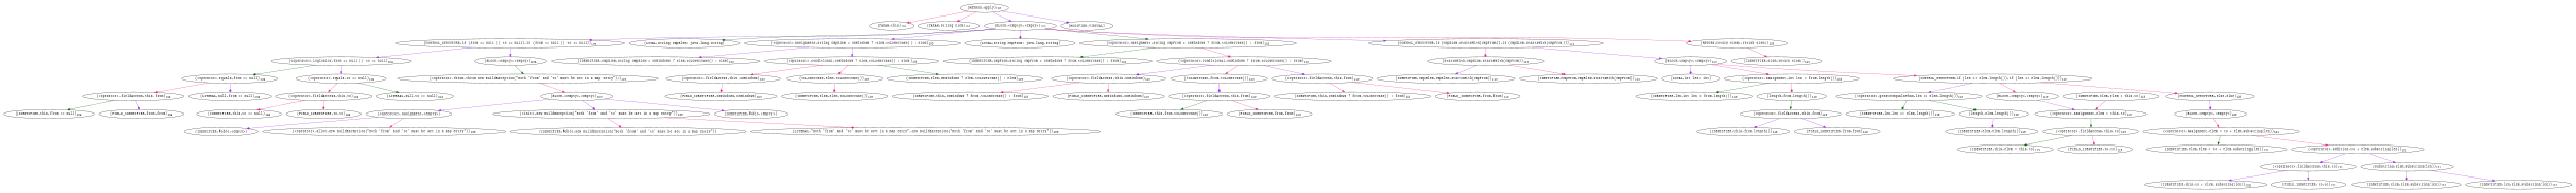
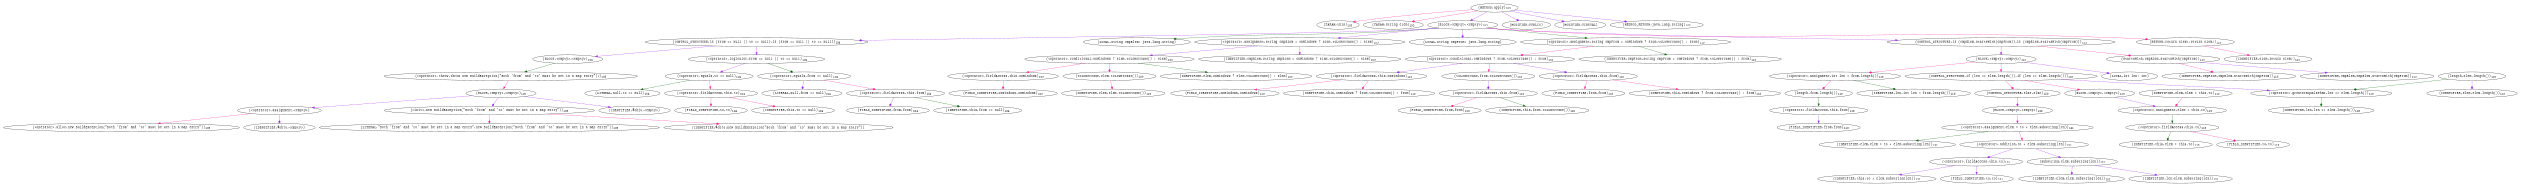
  digraph {
    fontname="Courier Prime"
    node [fontname="Courier Prime"]
    edge [arrowhead=diamond color=purple fontname="Courier Prime"]
    n1 [label=<(METHOD,apply)<SUB>103</SUB>>]
    n2 [label=<(PARAM,this)<SUB>103</SUB>>]
    n3 [label=<(PARAM,String elem)<SUB>103</SUB>>]
    n4 [label=<(BLOCK,&lt;empty&gt;,&lt;empty&gt;)<SUB>103</SUB>>]
+   n5 [label=<(MODIFIER,PUBLIC)>]
    n6 [label=<(MODIFIER,VIRTUAL)>]
+   n7 [label=<(METHOD_RETURN,java.lang.String)<SUB>103</SUB>>]
    n8 [label=<(CONTROL_STRUCTURE,if (from == null || to == null),if (from == null || to == null))<SUB>104</SUB>>]
    n9 [label=<(LOCAL,String cmpElem: java.lang.String)>]
    n10 [label=<(&lt;operator&gt;.assignment,String cmpElem = onWindows ? elem.toLowerCase() : elem)<SUB>109</SUB>>]
    n11 [label=<(LOCAL,String cmpFrom: java.lang.String)>]
    n12 [label=<(&lt;operator&gt;.assignment,String cmpFrom = onWindows ? from.toLowerCase() : from)<SUB>110</SUB>>]
    n13 [label=<(CONTROL_STRUCTURE,if (cmpElem.startsWith(cmpFrom)),if (cmpElem.startsWith(cmpFrom)))<SUB>115</SUB>>]
    n14 [label=<(RETURN,return elem;,return elem;)<SUB>125</SUB>>]
    n15 [label=<(&lt;operator&gt;.logicalOr,from == null || to == null)<SUB>104</SUB>>]
    n16 [label=<(BLOCK,&lt;empty&gt;,&lt;empty&gt;)<SUB>104</SUB>>]
    n17 [label=<(IDENTIFIER,cmpElem,String cmpElem = onWindows ? elem.toLowerCase() : elem)<SUB>109</SUB>>]
    n18 [label=<(&lt;operator&gt;.conditional,onWindows ? elem.toLowerCase() : elem)<SUB>109</SUB>>]
    n19 [label=<(IDENTIFIER,cmpFrom,String cmpFrom = onWindows ? from.toLowerCase() : from)<SUB>110</SUB>>]
    n20 [label=<(&lt;operator&gt;.conditional,onWindows ? from.toLowerCase() : from)<SUB>110</SUB>>]
    n21 [label=<(startsWith,cmpElem.startsWith(cmpFrom))<SUB>115</SUB>>]
    n22 [label=<(BLOCK,&lt;empty&gt;,&lt;empty&gt;)<SUB>115</SUB>>]
    n23 [label=<(IDENTIFIER,elem,return elem;)<SUB>125</SUB>>]
    n24 [label=<(&lt;operator&gt;.equals,from == null)<SUB>104</SUB>>]
    n25 [label=<(&lt;operator&gt;.equals,to == null)<SUB>104</SUB>>]
    n26 [label=<(&lt;operator&gt;.throw,throw new BuildException(&quot;Both 'from' and 'to' must be set in a map entry&quot;);)<SUB>105</SUB>>]
    n27 [label=<(&lt;operator&gt;.fieldAccess,this.from)<SUB>104</SUB>>]
    n28 [label=<(LITERAL,null,from == null)<SUB>104</SUB>>]
    n29 [label=<(&lt;operator&gt;.fieldAccess,this.to)<SUB>104</SUB>>]
    n30 [label=<(LITERAL,null,to == null)<SUB>104</SUB>>]
    n31 [label=<(IDENTIFIER,this,from == null)<SUB>104</SUB>>]
    n32 [label=<(FIELD_IDENTIFIER,from,from)<SUB>104</SUB>>]
    n33 [label=<(IDENTIFIER,this,to == null)<SUB>104</SUB>>]
    n34 [label=<(FIELD_IDENTIFIER,to,to)<SUB>104</SUB>>]
    n35 [label=<(BLOCK,&lt;empty&gt;,&lt;empty&gt;)<SUB>105</SUB>>]
    n36 [label=<(&lt;operator&gt;.assignment,&lt;empty&gt;)>]
    n37 [label=<(&lt;init&gt;,new BuildException(&quot;Both 'from' and 'to' must be set in a map entry&quot;))<SUB>105</SUB>>]
    n38 [label=<(IDENTIFIER,$obj0,&lt;empty&gt;)>]
    n39 [label=<(IDENTIFIER,$obj0,&lt;empty&gt;)>]
    n40 [label=<(&lt;operator&gt;.alloc,new BuildException(&quot;Both 'from' and 'to' must be set in a map entry&quot;))<SUB>105</SUB>>]
    n41 [label=<(IDENTIFIER,$obj0,new BuildException(&quot;Both 'from' and 'to' must be set in a map entry&quot;))>]
    n42 [label=<(LITERAL,&quot;Both 'from' and 'to' must be set in a map entry&quot;,new BuildException(&quot;Both 'from' and 'to' must be set in a map entry&quot;))<SUB>105</SUB>>]
    n43 [label=<(&lt;operator&gt;.fieldAccess,this.onWindows)<SUB>109</SUB>>]
    n44 [label=<(toLowerCase,elem.toLowerCase())<SUB>109</SUB>>]
    n45 [label=<(IDENTIFIER,elem,onWindows ? elem.toLowerCase() : elem)<SUB>109</SUB>>]
    n46 [label=<(FIELD_IDENTIFIER,onWindows,onWindows)<SUB>109</SUB>>]
    n47 [label=<(IDENTIFIER,elem,elem.toLowerCase())<SUB>109</SUB>>]
    n48 [label=<(&lt;operator&gt;.fieldAccess,this.onWindows)<SUB>110</SUB>>]
    n49 [label=<(toLowerCase,from.toLowerCase())<SUB>110</SUB>>]
    n50 [label=<(&lt;operator&gt;.fieldAccess,this.from)<SUB>110</SUB>>]
    n51 [label=<(IDENTIFIER,this,onWindows ? from.toLowerCase() : from)<SUB>110</SUB>>]
    n52 [label=<(FIELD_IDENTIFIER,onWindows,onWindows)<SUB>110</SUB>>]
    n53 [label=<(&lt;operator&gt;.fieldAccess,this.from)<SUB>110</SUB>>]
    n54 [label=<(IDENTIFIER,this,onWindows ? from.toLowerCase() : from)<SUB>110</SUB>>]
    n55 [label=<(FIELD_IDENTIFIER,from,from)<SUB>110</SUB>>]
    n56 [label=<(IDENTIFIER,this,from.toLowerCase())<SUB>110</SUB>>]
    n57 [label=<(FIELD_IDENTIFIER,from,from)<SUB>110</SUB>>]
    n58 [label=<(IDENTIFIER,cmpElem,cmpElem.startsWith(cmpFrom))<SUB>115</SUB>>]
    n59 [label=<(IDENTIFIER,cmpFrom,cmpElem.startsWith(cmpFrom))<SUB>115</SUB>>]
    n60 [label=<(LOCAL,int len: int)>]
    n61 [label=<(&lt;operator&gt;.assignment,int len = from.length())<SUB>116</SUB>>]
    n62 [label=<(CONTROL_STRUCTURE,if (len &gt;= elem.length()),if (len &gt;= elem.length()))<SUB>118</SUB>>]
    n63 [label=<(IDENTIFIER,len,int len = from.length())<SUB>116</SUB>>]
    n64 [label=<(length,from.length())<SUB>116</SUB>>]
    n65 [label=<(&lt;operator&gt;.greaterEqualsThan,len &gt;= elem.length())<SUB>118</SUB>>]
    n66 [label=<(BLOCK,&lt;empty&gt;,&lt;empty&gt;)<SUB>118</SUB>>]
    n67 [label=<(CONTROL_STRUCTURE,else,else)<SUB>120</SUB>>]
    n68 [label=<(&lt;operator&gt;.fieldAccess,this.from)<SUB>116</SUB>>]
-   n69 [label=<(IDENTIFIER,this,from.length())<SUB>116</SUB>>]
    n70 [label=<(FIELD_IDENTIFIER,from,from)<SUB>116</SUB>>]
    n71 [label=<(IDENTIFIER,len,len &gt;= elem.length())<SUB>118</SUB>>]
    n72 [label=<(length,elem.length())<SUB>118</SUB>>]
    n73 [label=<(&lt;operator&gt;.assignment,elem = this.to)<SUB>119</SUB>>]
    n74 [label=<(BLOCK,&lt;empty&gt;,&lt;empty&gt;)<SUB>120</SUB>>]
    n75 [label=<(IDENTIFIER,elem,elem.length())<SUB>118</SUB>>]
    n76 [label=<(&lt;operator&gt;.fieldAccess,this.to)<SUB>119</SUB>>]
    n77 [label=<(IDENTIFIER,elem,elem = this.to)<SUB>119</SUB>>]
    n78 [label=<(IDENTIFIER,this,elem = this.to)<SUB>119</SUB>>]
    n79 [label=<(FIELD_IDENTIFIER,to,to)<SUB>119</SUB>>]
    n80 [label=<(&lt;operator&gt;.assignment,elem = to + elem.substring(len))<SUB>121</SUB>>]
    n81 [label=<(IDENTIFIER,elem,elem = to + elem.substring(len))<SUB>121</SUB>>]
    n82 [label=<(&lt;operator&gt;.addition,to + elem.substring(len))<SUB>121</SUB>>]
    n83 [label=<(&lt;operator&gt;.fieldAccess,this.to)<SUB>121</SUB>>]
    n84 [label=<(substring,elem.substring(len))<SUB>121</SUB>>]
    n85 [label=<(IDENTIFIER,this,to + elem.substring(len))<SUB>121</SUB>>]
    n86 [label=<(FIELD_IDENTIFIER,to,to)<SUB>121</SUB>>]
    n87 [label=<(IDENTIFIER,elem,elem.substring(len))<SUB>121</SUB>>]
    n88 [label=<(IDENTIFIER,len,elem.substring(len))<SUB>121</SUB>>]
    n1 -> n2 [arrowhead=normal color=deeppink]
    n1 -> n3 [color=deeppink]
    n1 -> n4 [arrowhead=normal]
+   n1 -> n5
    n1 -> n6
+   n1 -> n7
    n4 -> n8
    n4 -> n9 [color=darkgreen]
    n4 -> n10 [arrowhead=normal]
    n4 -> n11
    n4 -> n12 [arrowhead=normal color=darkgreen]
    n4 -> n13 [arrowhead=normal]
    n4 -> n14 [color=deeppink]
    n8 -> n15 [arrowhead=normal]
    n8 -> n16 [arrowhead=normal]
    n10 -> n17 [arrowhead=normal]
    n10 -> n18 [arrowhead=normal]
    n12 -> n19 [arrowhead=normal color=darkgreen]
    n12 -> n20 [color=deeppink]
    n13 -> n21 [color=deeppink]
    n13 -> n22 [arrowhead=normal]
    n14 -> n23 [arrowhead=normal color=deeppink]
    n15 -> n24 [color=darkgreen]
    n15 -> n25 [arrowhead=normal]
    n16 -> n26 [arrowhead=normal color=darkgreen]
    n18 -> n43 [arrowhead=normal color=deeppink]
    n18 -> n44 [color=deeppink]
    n18 -> n45 [arrowhead=normal color=darkgreen]
    n20 -> n48
    n20 -> n49 [arrowhead=normal color=deeppink]
    n20 -> n50
    n21 -> n58 [arrowhead=normal]
    n21 -> n59 [color=deeppink]
    n22 -> n60
    n22 -> n61 [color=deeppink]
    n22 -> n62 [arrowhead=normal color=deeppink]
    n24 -> n27 [color=deeppink]
    n24 -> n28
    n25 -> n29 [arrowhead=normal color=deeppink]
    n25 -> n30 [arrowhead=normal color=darkgreen]
    n26 -> n35 [arrowhead=normal color=deeppink]
    n27 -> n31 [color=darkgreen]
    n27 -> n32
    n29 -> n33 [color=deeppink]
    n29 -> n34 [color=deeppink]
    n35 -> n36 [arrowhead=normal]
    n35 -> n37
    n35 -> n38 [arrowhead=normal]
    n36 -> n39
    n36 -> n40 [arrowhead=normal color=deeppink]
    n37 -> n41 [color=deeppink]
    n37 -> n42 [color=deeppink]
    n43 -> n46 [color=deeppink]
    n44 -> n47 [color=deeppink]
    n48 -> n51 [color=deeppink]
    n48 -> n52 [arrowhead=normal color=deeppink]
    n49 -> n53
    n50 -> n54 [arrowhead=normal color=deeppink]
    n50 -> n55 [arrowhead=normal color=deeppink]
    n53 -> n56 [arrowhead=normal color=darkgreen]
    n53 -> n57 [color=deeppink]
    n61 -> n63 [color=darkgreen]
    n61 -> n64 [color=deeppink]
    n62 -> n65 [arrowhead=normal]
    n62 -> n66 [arrowhead=normal color=deeppink]
    n62 -> n67 [color=deeppink]
    n64 -> n68 [arrowhead=normal color=darkgreen]
    n65 -> n71 [color=darkgreen]
-   n65 -> n72 [color=darkgreen]
+   n72 -> n65 [color=darkgreen]
    n66 -> n73 [arrowhead=normal]
    n67 -> n74
-   n68 -> n69
    n68 -> n70 [arrowhead=normal]
    n72 -> n75
    n73 -> n76 [arrowhead=normal color=darkgreen]
    n74 -> n80 [arrowhead=normal color=deeppink]
    n76 -> n78 [color=darkgreen]
    n76 -> n79 [color=deeppink]
    n77 -> n73 [color=deeppink]
    n80 -> n81 [arrowhead=normal color=darkgreen]
    n80 -> n82 [arrowhead=normal color=deeppink]
    n82 -> n83
    n82 -> n84 [arrowhead=normal]
    n83 -> n85 [arrowhead=normal]
    n83 -> n86 [arrowhead=normal]
    n84 -> n87
    n84 -> n88 [arrowhead=normal]
  }
